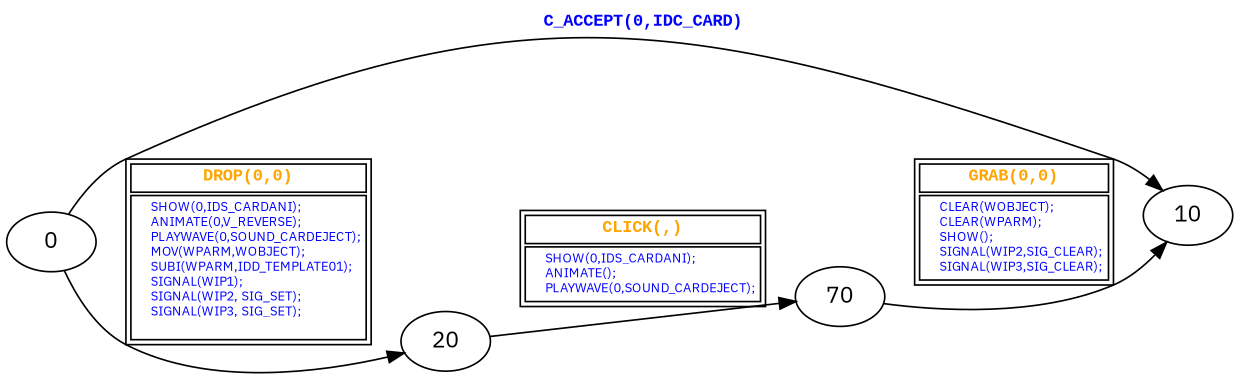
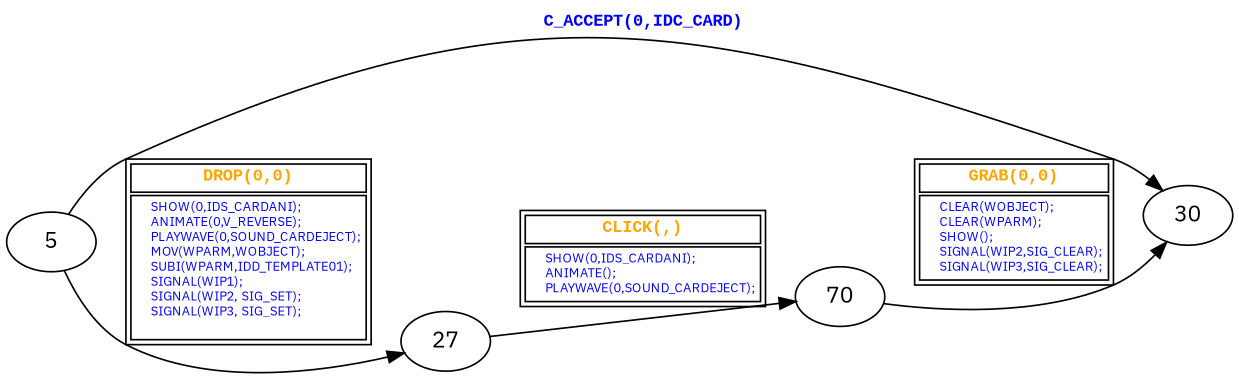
  digraph {
    fontname="IBM Plex Sans"
    rankdir=LR
    node [fontname="IBM Plex Sans" shape=oval]
    edge [fontcolor=orange fontname="IBM Plex Sans"]
-   0
-   10
-   20
+   0 [label=5]
+   10 [label=30]
+   20 [label=27]
    n4 [label=70]
    0 -> 10 [fontcolor=blue label=< <table border="0"><tr><td><font face="Courier New" point-size="10"><b>C_ACCEPT(0,IDC_CARD)<br align="left"/></b></font></td></tr> </table>>]
    0 -> 20 [label=< <table border="1"><tr><td><font face="Courier New" point-size="10"><b>DROP(0,0)<br align="left"/></b></font></td></tr> <tr><td><font point-size="8" color ="blue">    SHOW(0,IDS_CARDANI);<br align="left"/>    ANIMATE(0,V_REVERSE);<br align="left"/>    PLAYWAVE(0,SOUND_CARDEJECT);<br align="left"/>    MOV(WPARM,WOBJECT);<br align="left"/>    SUBI(WPARM,IDD_TEMPLATE01);<br align="left"/>    SIGNAL(WIP1);<br align="left"/>    SIGNAL(WIP2, SIG_SET);<br align="left"/>    SIGNAL(WIP3, SIG_SET);<br align="left"/>    <br align="left"/></font></td></tr></table>>]
    20 -> n4 [label=< <table border="1"><tr><td><font face="Courier New" point-size="10"><b>CLICK(,)<br align="left"/></b></font></td></tr> <tr><td><font point-size="8" color ="blue">    SHOW(0,IDS_CARDANI);<br align="left"/>    ANIMATE();<br align="left"/>    PLAYWAVE(0,SOUND_CARDEJECT);<br align="left"/></font></td></tr></table>>]
    n4 -> 10 [label=< <table border="1"><tr><td><font face="Courier New" point-size="10"><b>GRAB(0,0)<br align="left"/></b></font></td></tr> <tr><td><font point-size="8" color ="blue">    CLEAR(WOBJECT);<br align="left"/>    CLEAR(WPARM);<br align="left"/>    SHOW();<br align="left"/>    SIGNAL(WIP2,SIG_CLEAR);<br align="left"/>    SIGNAL(WIP3,SIG_CLEAR);<br align="left"/></font></td></tr></table>>]
  }
